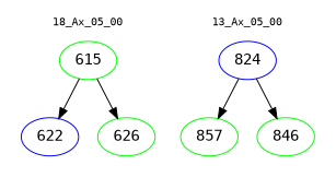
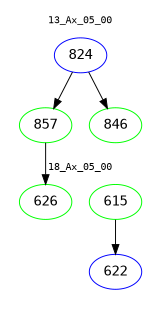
  digraph {
    fontname="DejaVu Sans Mono"
    node [color=green fontname="DejaVu Sans Mono"]
    edge [color=black fontname="DejaVu Sans Mono"]
    n1 [label=615]
    n2 [color=blue label=622]
    n3 [label=626]
    n4 [color=blue label=824]
    n5 [label=857]
    n6 [label=846]
    subgraph cluster_1 {
      color=white
      fontsize=10
      label="18_Ax_05_00"
      n1
      n2
      n3
    }
    subgraph cluster_2 {
      color=white
      fontsize=10
      label="13_Ax_05_00"
      n4
      n5
      n6
    }
    n1 -> n2
-   n1 -> n3
+   n5 -> n3
    n4 -> n5
    n4 -> n6
  }
